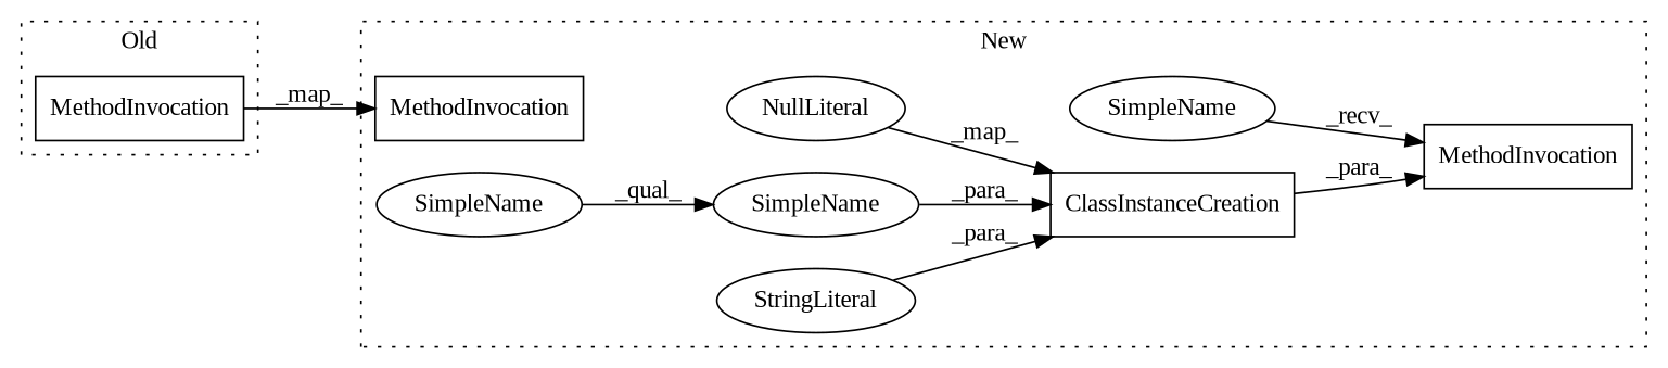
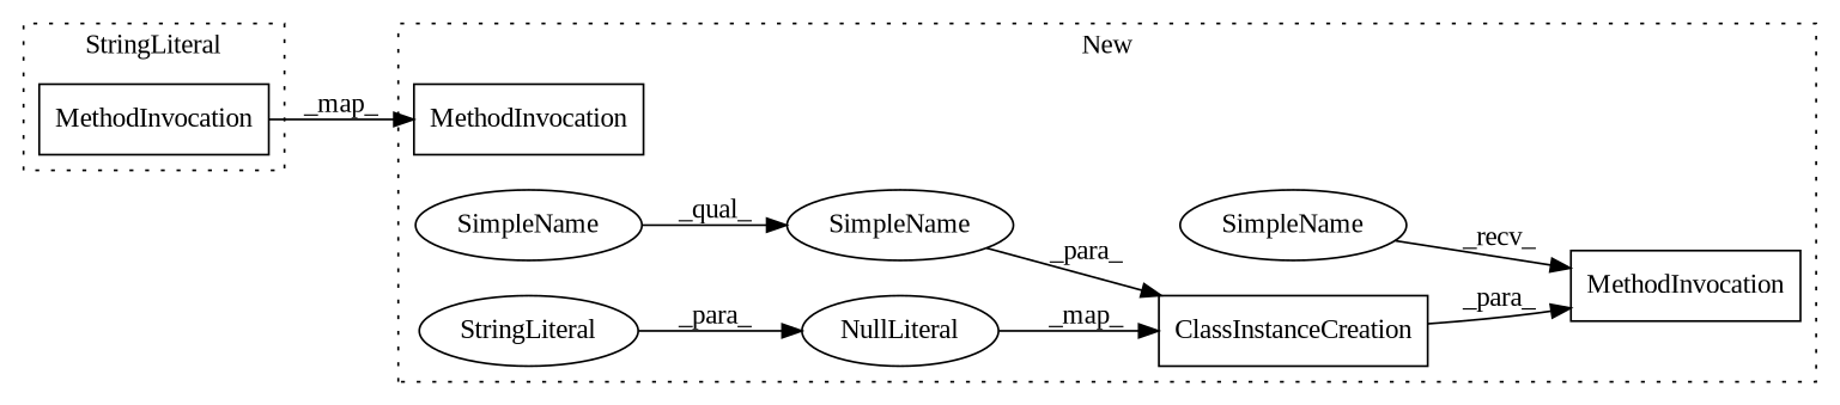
  digraph {
    fontname="Liberation Serif"
    rankdir=LR
    node [a=32 fontname="Liberation Serif" l="4,1" s=7200 shape=ellipse]
    edge [fontname="Liberation Serif"]
    n1 [a=14 l="10,1" label=ClassInstanceCreation s="7160,7492" shape=box]
    n2 [label=MethodInvocation s="6197,6411" shape=box]
    n3 [label=MethodInvocation s="7156,7493" shape=box]
    n4 [a=33 l=276 label=NullLiteral s=7216]
    n5 [a=42 l=1 label=SimpleName s=7154]
    n6 [a=42 l=14 label=SimpleName]
    n7 [a=42 l=10 label=SimpleName]
    n8 [a=45 l=28 label=StringLiteral s=7170]
    n9 [label=MethodInvocation s="6503,6641" shape=box]
    subgraph cluster_1 {
      label=New
      style=dotted
      n1
      n2
      n3
      n4
      n5
      n6
      n7
      n8
    }
    subgraph cluster_2 {
-     label=Old
+     label=StringLiteral
      style=dotted
      n9
    }
    n1 -> n3 [label=_para_]
    n4 -> n1 [label=_map_]
    n5 -> n3 [label=_recv_]
    n6 -> n1 [label=_para_]
    n7 -> n6 [label=_qual_]
-   n8 -> n1 [label=_para_]
+   n8 -> n4 [label=_para_]
    n9 -> n2 [label=_map_]
  }
